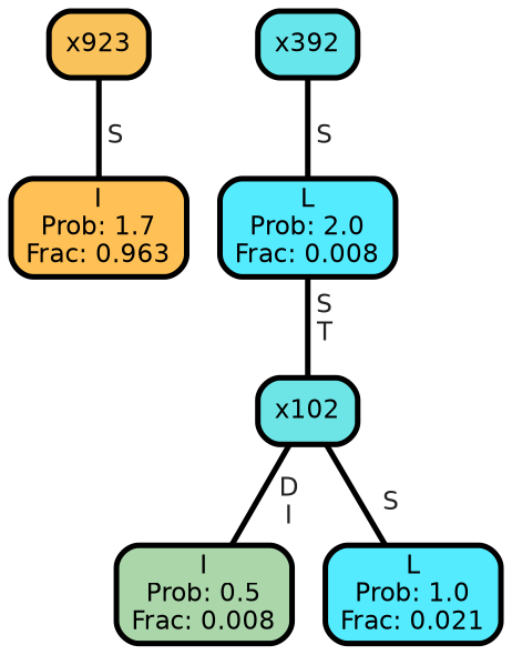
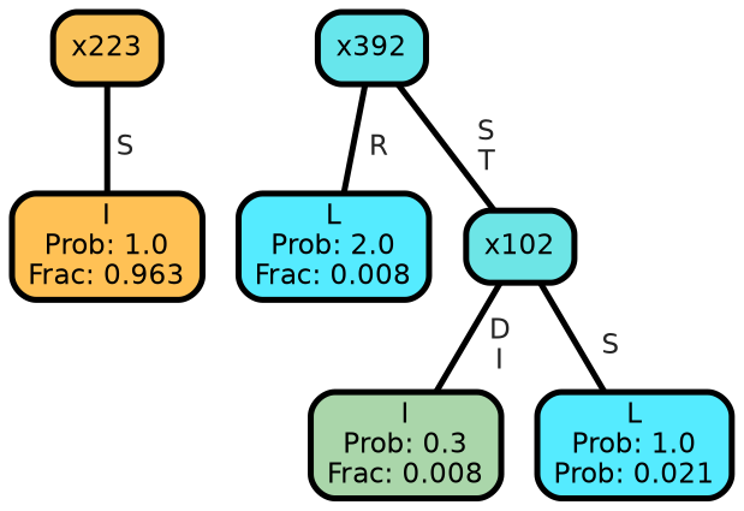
  graph {
    ranksep="0 equally"
    splines=straight
    node [color=black fillcolor="#55ebff" fontcolor=black fontname=helvetica penwidth=3 shape=box style="filled, rounded"]
    edge [color=black fontcolor=grey14 fontname=helvetica fontweight=bold penwidth=3]
-   n1 [fillcolor="#ffc155" label="I\nProb: 1.7\nFrac: 0.963"]
-   n2 [fillcolor="#f9c25a" label=x923]
+   n1 [fillcolor="#ffc155" label="I\nProb: 1.0\nFrac: 0.963"]
+   n2 [fillcolor="#f9c25a" label=x223]
    n3 [fillcolor="#67e6ec" label=x392]
    n4 [label="L\nProb: 2.0\nFrac: 0.008"]
    n5 [fillcolor="#6de5e6" label=x102]
-   n6 [fillcolor="#aad6aa" label="I\nProb: 0.5\nFrac: 0.008"]
-   n7 [label="L\nProb: 1.0\nFrac: 0.021"]
+   n6 [fillcolor="#aad6aa" label="I\nProb: 0.3\nFrac: 0.008"]
+   n7 [label="L\nProb: 1.0\nProb: 0.021"]
    subgraph sub_1 {
      rank=same
    }
    n2 -- n1 [label=" S"]
-   n3 -- n4 [label=" S"]
-   n4 -- n5 [label=" S\n T"]
+   n3 -- n4 [label=" R"]
+   n3 -- n5 [label=" S\n T"]
    n5 -- n6 [label=" D\n I"]
    n5 -- n7 [label=" S"]
  }
